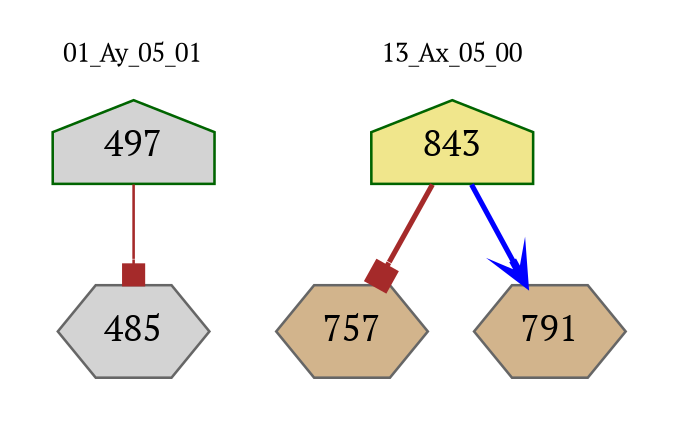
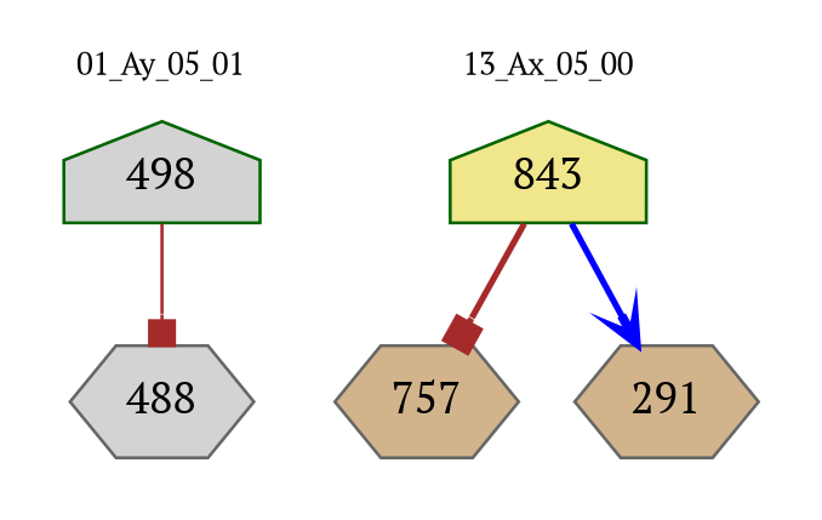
  digraph {
    fontname="PT Serif"
    node [color=gray40 fillcolor=lightgrey fontname="PT Serif" shape=hexagon style=filled]
    edge [arrowhead=box color=brown fontname="PT Serif" style=bold]
-   n1 [color=darkgreen label=497 shape=house]
-   n2 [label=485]
+   n1 [color=darkgreen label=498 shape=house]
+   n2 [label=488]
    n3 [color=darkgreen fillcolor=khaki label=843 shape=house]
    n4 [fillcolor=tan label=757]
-   n5 [fillcolor=tan label=791]
+   n5 [fillcolor=tan label=291]
    subgraph cluster_1 {
      color=white
      fontsize=10
      label="01_Ay_05_01"
      n1
      n2
    }
    subgraph cluster_2 {
      color=white
      fontsize=10
      label="13_Ax_05_00"
      n3
      n4
      n5
    }
    n1 -> n2 [style=solid]
    n3 -> n4
    n3 -> n5 [arrowhead=vee color=blue]
  }
